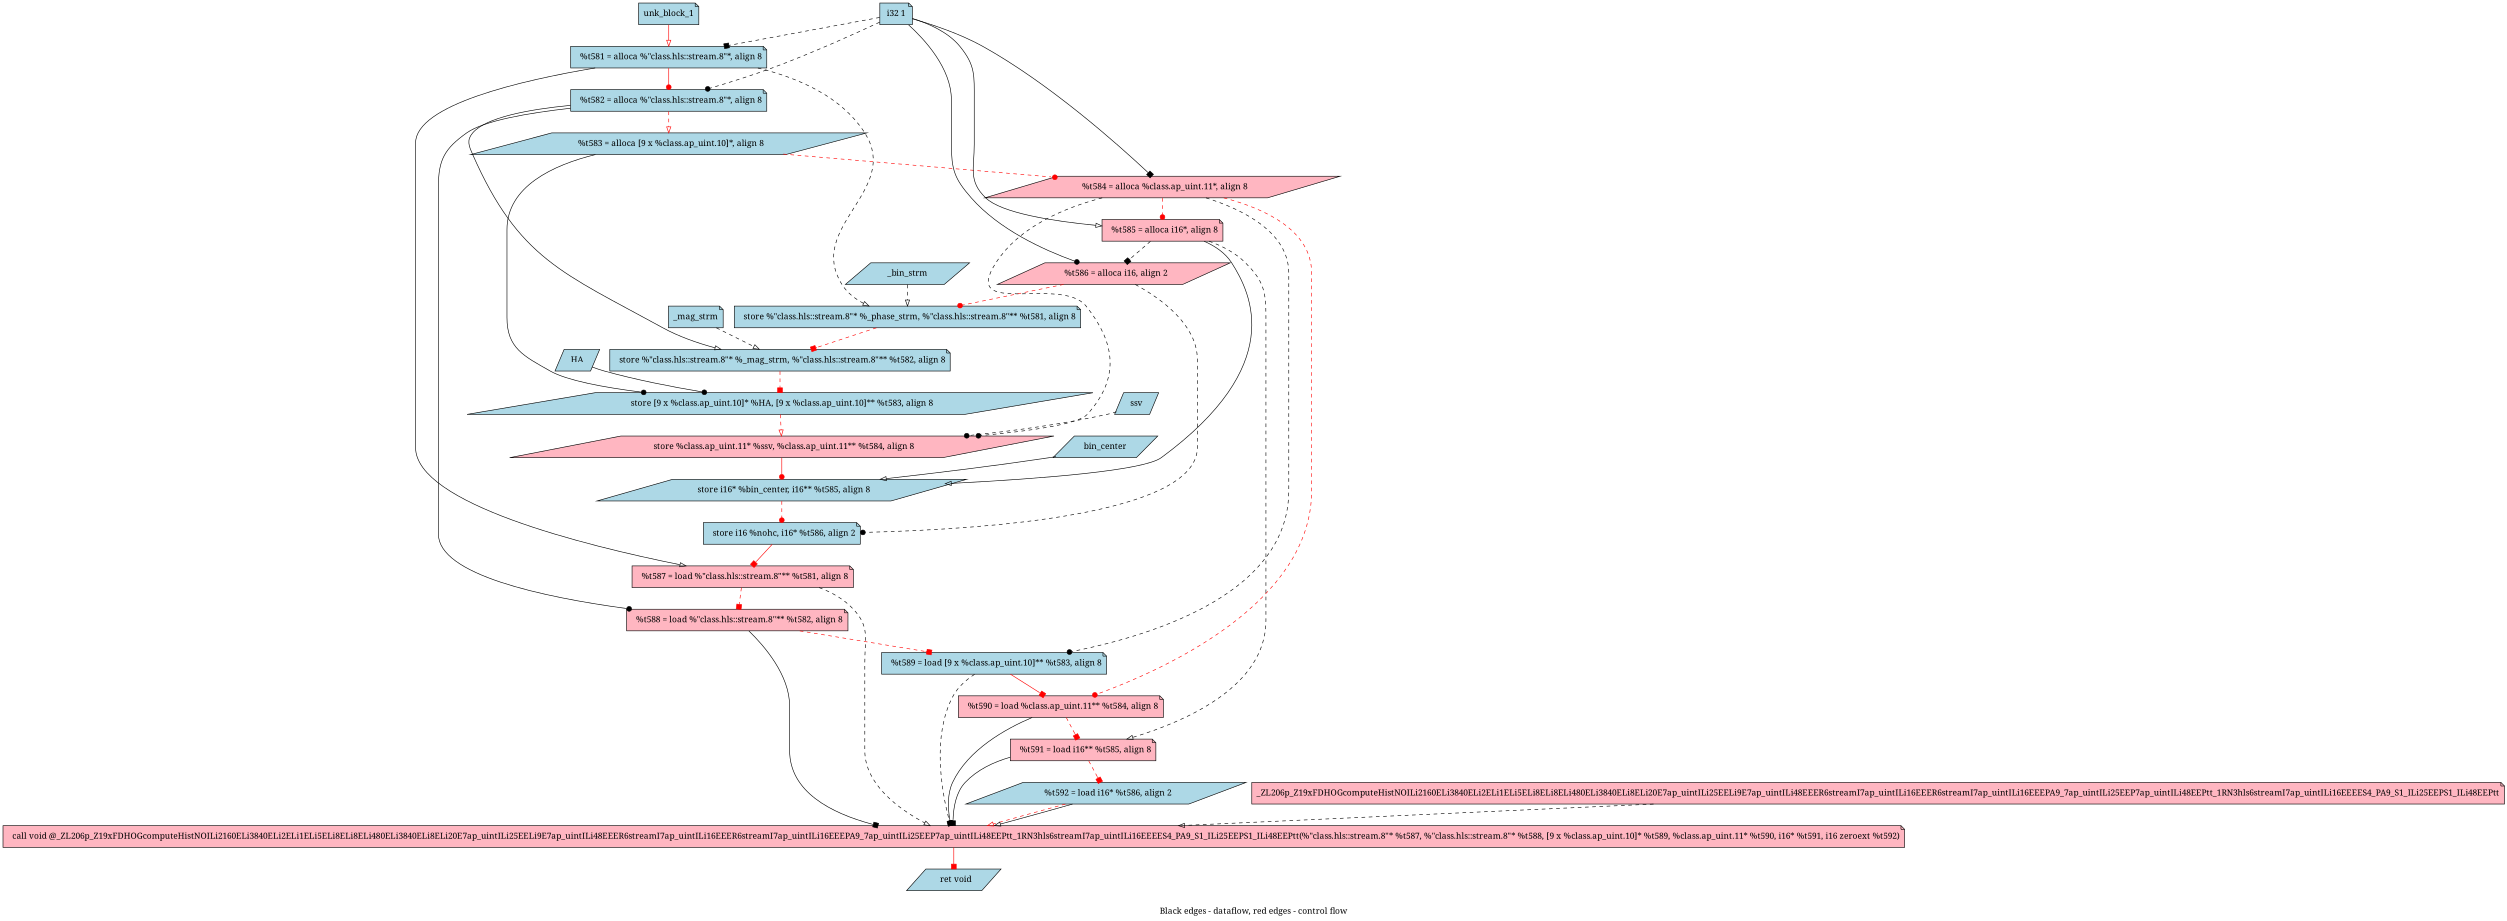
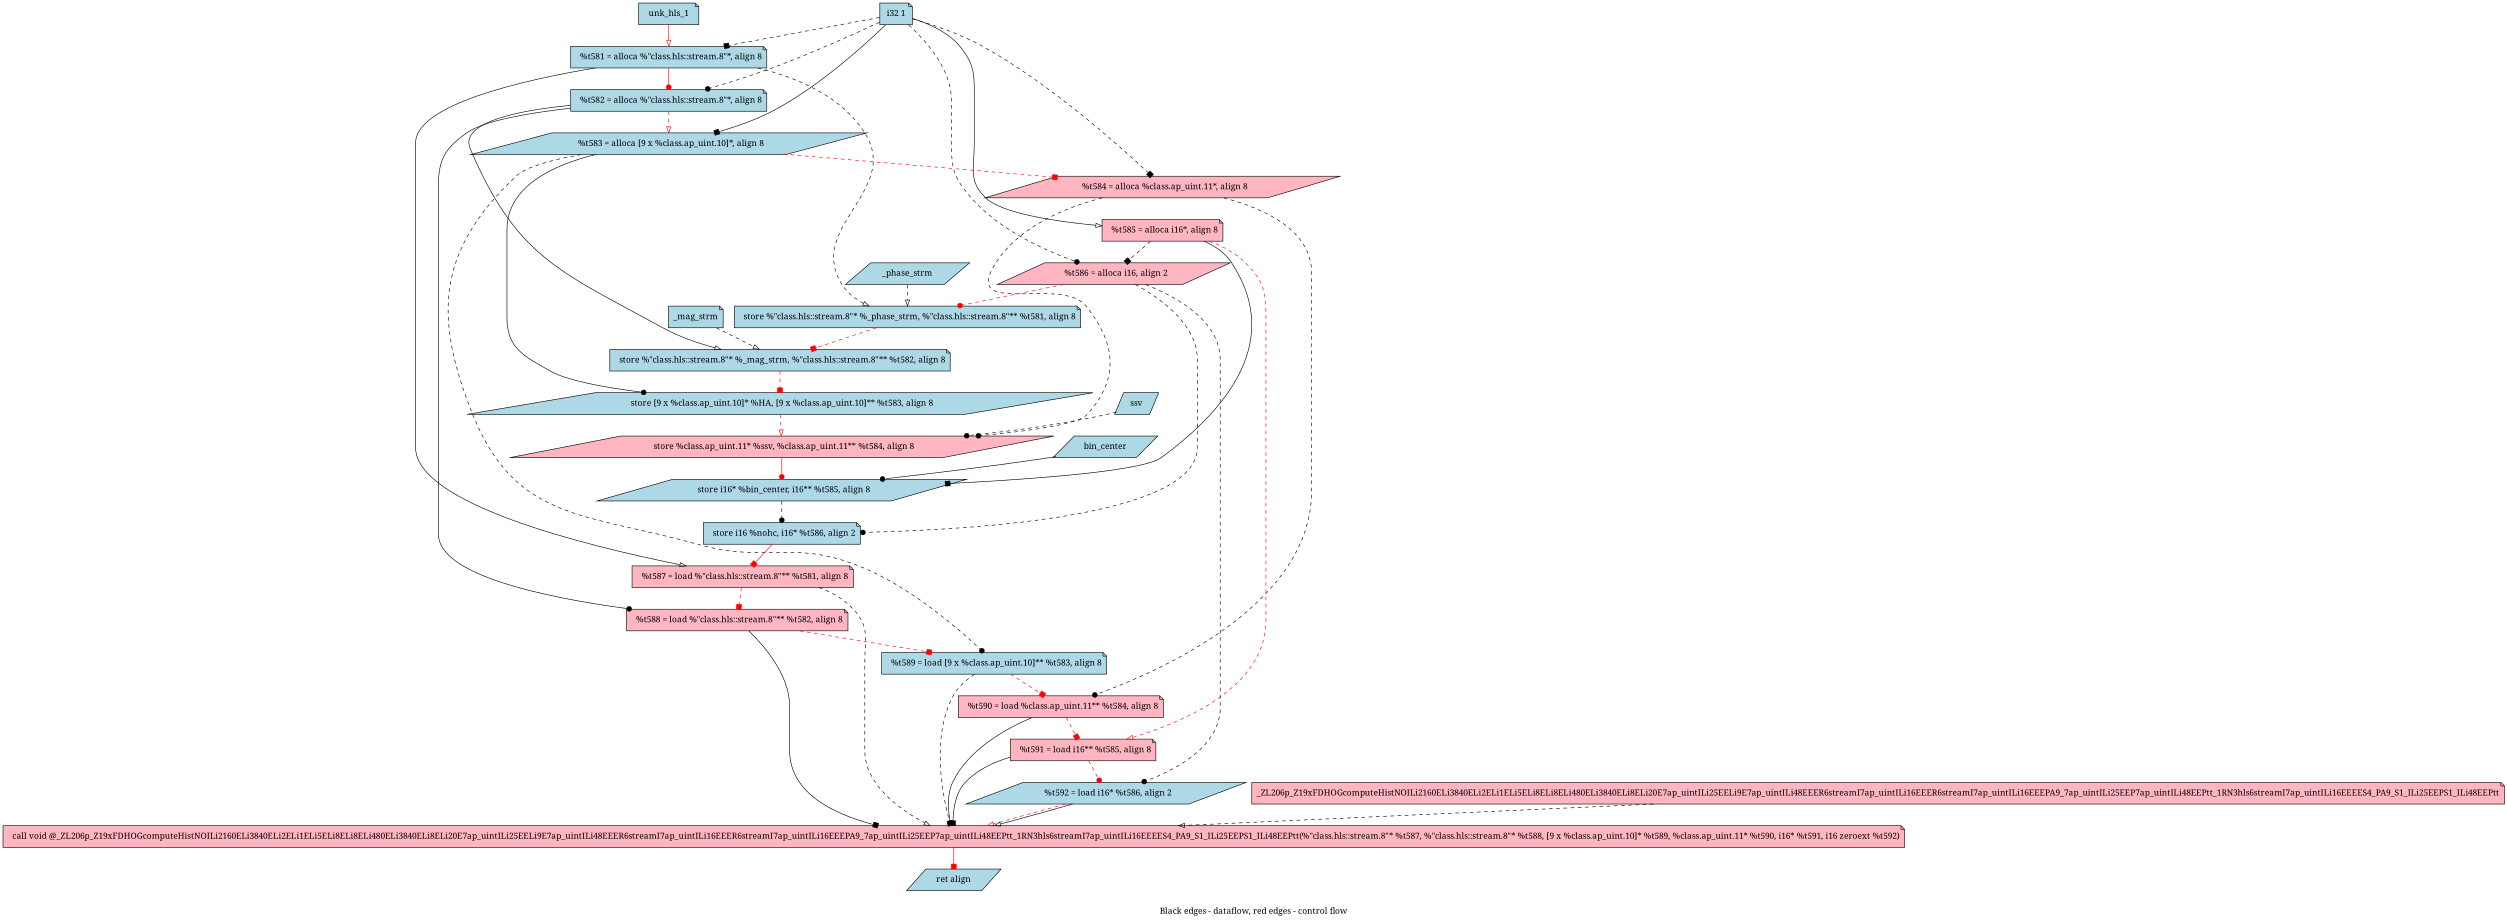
  digraph {
    compound=true
    fontname="Noto Serif"
    label="Black edges - dataflow, red edges - control flow"
    node [fillcolor=lightblue fontname="Noto Serif" shape=note style=filled]
    edge [arrowhead=box fontname="Noto Serif" style=dashed]
    n1 [label="  %t581 = alloca %\"class.hls::stream.8\"*, align 8"]
    n2 [label="  %t582 = alloca %\"class.hls::stream.8\"*, align 8"]
    n3 [label="  store %\"class.hls::stream.8\"* %_phase_strm, %\"class.hls::stream.8\"** %t581, align 8"]
    n4 [fillcolor=lightpink label="  %t587 = load %\"class.hls::stream.8\"** %t581, align 8"]
    n5 [label="  %t583 = alloca [9 x %class.ap_uint.10]*, align 8" shape=parallelogram]
    n6 [label="  store %\"class.hls::stream.8\"* %_mag_strm, %\"class.hls::stream.8\"** %t582, align 8"]
    n7 [fillcolor=lightpink label="  %t588 = load %\"class.hls::stream.8\"** %t582, align 8"]
    n8 [fillcolor=lightpink label="  call void @_ZL206p_Z19xFDHOGcomputeHistNOILi2160ELi3840ELi2ELi1ELi5ELi8ELi8ELi480ELi3840ELi8ELi20E7ap_uintILi25EELi9E7ap_uintILi48EEER6streamI7ap_uintILi16EEER6streamI7ap_uintILi16EEEPA9_7ap_uintILi25EEP7ap_uintILi48EEPtt_1RN3hls6streamI7ap_uintILi16EEEES4_PA9_S1_ILi25EEPS1_ILi48EEPtt(%\"class.hls::stream.8\"* %t587, %\"class.hls::stream.8\"* %t588, [9 x %class.ap_uint.10]* %t589, %class.ap_uint.11* %t590, i16* %t591, i16 zeroext %t592)"]
    n9 [fillcolor=lightpink label="  %t584 = alloca %class.ap_uint.11*, align 8" shape=parallelogram]
    n10 [label="  store [9 x %class.ap_uint.10]* %HA, [9 x %class.ap_uint.10]** %t583, align 8" shape=parallelogram]
    n11 [label="  %t589 = load [9 x %class.ap_uint.10]** %t583, align 8"]
    n12 [fillcolor=lightpink label="  %t585 = alloca i16*, align 8"]
    n13 [fillcolor=lightpink label="  store %class.ap_uint.11* %ssv, %class.ap_uint.11** %t584, align 8" shape=parallelogram]
    n14 [fillcolor=lightpink label="  %t590 = load %class.ap_uint.11** %t584, align 8"]
    n15 [fillcolor=lightpink label="  %t586 = alloca i16, align 2" shape=parallelogram]
    n16 [label="  store i16* %bin_center, i16** %t585, align 8" shape=parallelogram]
    n17 [fillcolor=lightpink label="  %t591 = load i16** %t585, align 8"]
    n18 [label="  store i16 %nohc, i16* %t586, align 2"]
    n19 [label="  %t592 = load i16* %t586, align 2" shape=parallelogram]
-   n20 [label="  ret void" shape=parallelogram]
-   unk_block_1
+   n20 [label="ret align" shape=parallelogram]
+   unk_block_1 [label=unk_hls_1]
    "i32 1"
-   _phase_strm [shape=parallelogram label=_bin_strm]
+   _phase_strm [shape=parallelogram]
    _mag_strm
-   HA [shape=parallelogram]
    ssv [shape=parallelogram]
    bin_center [shape=parallelogram]
    _ZL206p_Z19xFDHOGcomputeHistNOILi2160ELi3840ELi2ELi1ELi5ELi8ELi8ELi480ELi3840ELi8ELi20E7ap_uintILi25EELi9E7ap_uintILi48EEER6streamI7ap_uintILi16EEER6streamI7ap_uintILi16EEEPA9_7ap_uintILi25EEP7ap_uintILi48EEPtt_1RN3hls6streamI7ap_uintILi16EEEES4_PA9_S1_ILi25EEPS1_ILi48EEPtt [fillcolor=lightpink]
    n1 -> n2 [arrowhead=dot color=red style=solid weight=2]
    n1 -> n3 [arrowhead=onormal]
    n1 -> n4 [arrowhead=onormal style=solid]
    n2 -> n5 [arrowhead=onormal color=red weight=2]
    n2 -> n6 [arrowhead=onormal style=solid]
    n2 -> n7 [arrowhead=dot style=solid]
    n3 -> n6 [color=red weight=2]
    n4 -> n7 [color=red weight=2]
    n4 -> n8 [arrowhead=onormal]
-   n5 -> n9 [arrowhead=dot color=red weight=2]
+   n5 -> n9 [color=red weight=2]
    n5 -> n10 [arrowhead=dot style=solid]
-   n9 -> n11 [arrowhead=dot]
+   n5 -> n11 [arrowhead=dot]
    n6 -> n10 [color=red weight=2]
    n7 -> n8 [style=solid]
    n7 -> n11 [color=red weight=2]
    n8 -> n20 [color=red style=solid weight=2]
-   n9 -> n12 [arrowhead=dot color=red weight=2]
    n9 -> n13 [arrowhead=dot]
-   n9 -> n14 [arrowhead=dot color=red]
+   n9 -> n14 [arrowhead=dot]
    n10 -> n13 [arrowhead=onormal color=red weight=2]
    n11 -> n8
-   n11 -> n14 [color=red style=solid weight=2]
+   n11 -> n14 [color=red weight=2]
    n12 -> n15 [color=black weight=2]
-   n12 -> n16 [arrowhead=onormal style=solid]
-   n12 -> n17 [arrowhead=onormal]
+   n12 -> n16 [style=solid]
+   n12 -> n17 [arrowhead=onormal color=red]
    n13 -> n16 [arrowhead=dot color=red style=solid weight=2]
    n14 -> n8 [style=solid]
    n14 -> n17 [color=red weight=2]
    n15 -> n3 [arrowhead=dot color=red weight=2]
    n15 -> n18 [arrowhead=dot]
-   n16 -> n18 [arrowhead=dot color=red weight=2]
+   n15 -> n19 [arrowhead=dot]
+   n16 -> n18 [arrowhead=dot color=black weight=2]
    n17 -> n8 [style=solid]
-   n17 -> n19 [color=red weight=2]
+   n17 -> n19 [arrowhead=dot color=red weight=2]
    n18 -> n4 [color=red style=solid weight=2]
    n19 -> n8 [arrowhead=onormal color=red weight=2]
    n19 -> n8 [arrowhead=onormal style=solid]
    unk_block_1 -> n1 [arrowhead=onormal color=red style=solid]
    "i32 1" -> n1
    "i32 1" -> n2 [arrowhead=dot]
-   "i32 1" -> n9 [style=solid]
+   "i32 1" -> n5 [style=solid]
+   "i32 1" -> n9
    "i32 1" -> n12 [arrowhead=onormal style=solid]
-   "i32 1" -> n15 [arrowhead=dot style=solid]
+   "i32 1" -> n15 [arrowhead=dot]
    _phase_strm -> n3 [arrowhead=onormal]
    _mag_strm -> n6 [arrowhead=onormal]
-   HA -> n10 [arrowhead=dot style=solid]
    ssv -> n13 [arrowhead=dot]
-   bin_center -> n16 [arrowhead=onormal style=solid]
+   bin_center -> n16 [arrowhead=dot style=solid]
    _ZL206p_Z19xFDHOGcomputeHistNOILi2160ELi3840ELi2ELi1ELi5ELi8ELi8ELi480ELi3840ELi8ELi20E7ap_uintILi25EELi9E7ap_uintILi48EEER6streamI7ap_uintILi16EEER6streamI7ap_uintILi16EEEPA9_7ap_uintILi25EEP7ap_uintILi48EEPtt_1RN3hls6streamI7ap_uintILi16EEEES4_PA9_S1_ILi25EEPS1_ILi48EEPtt -> n8 [arrowhead=onormal]
  }
